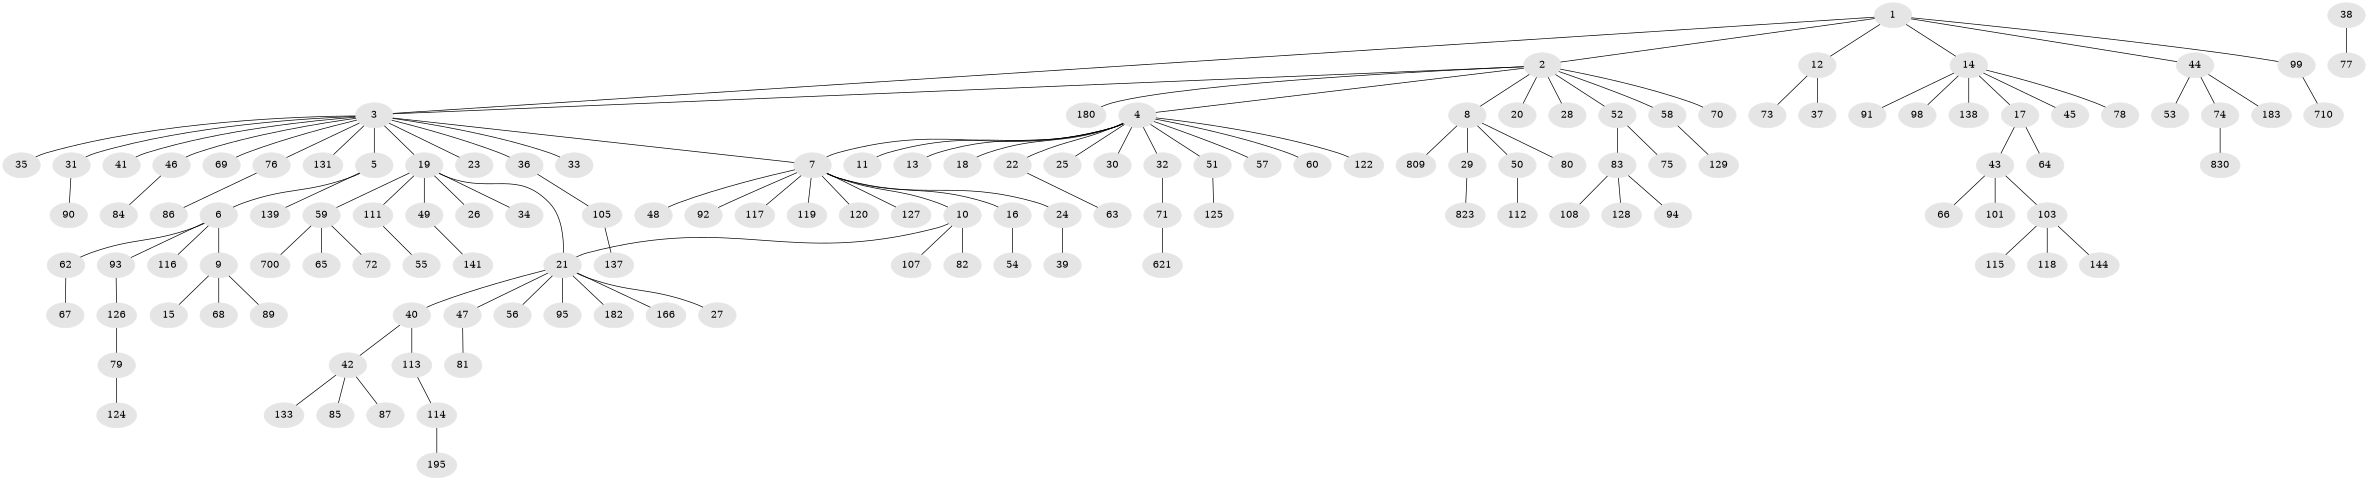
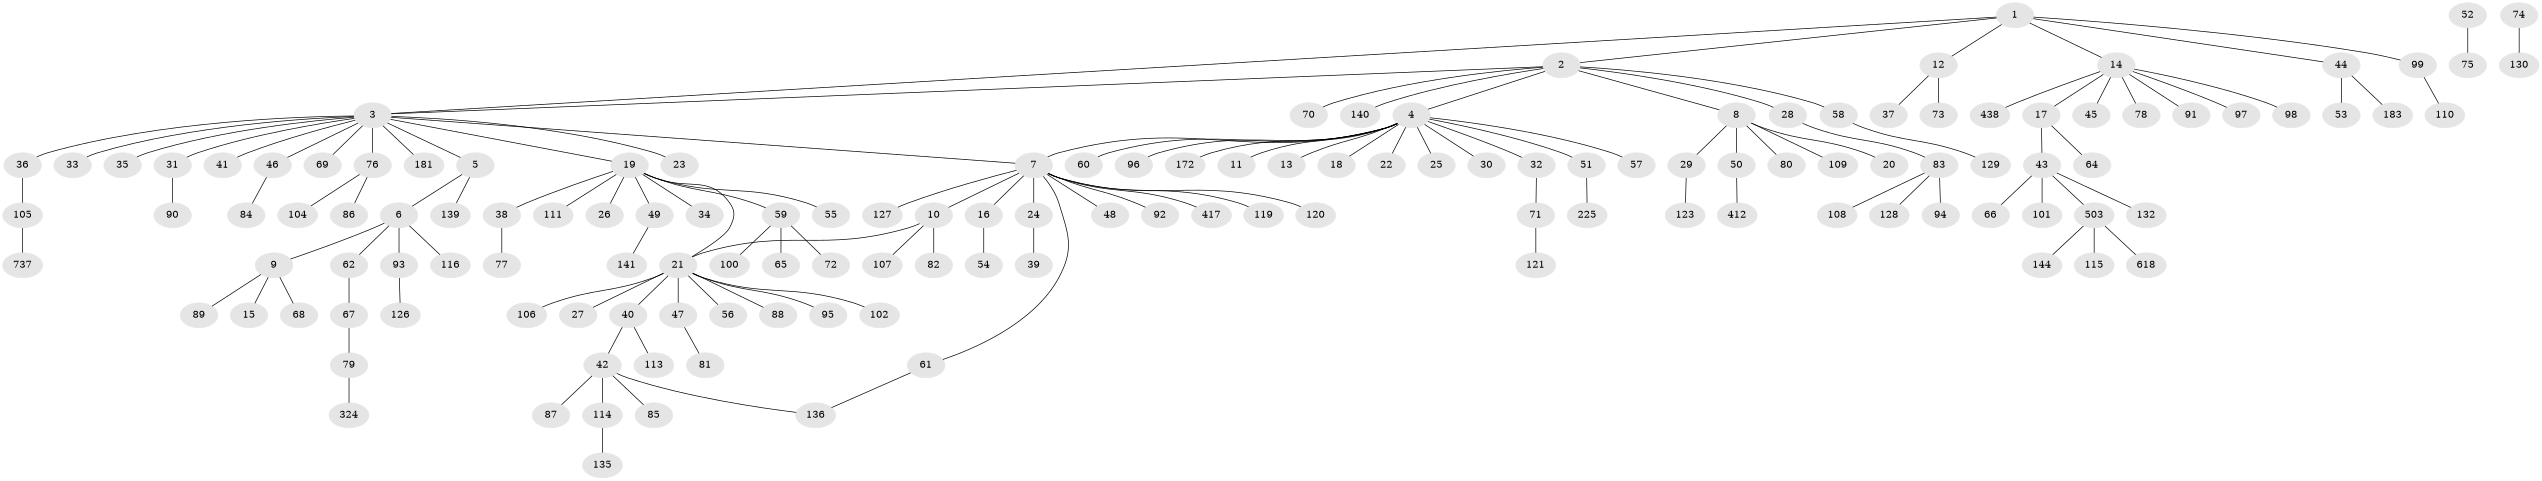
  graph {
    node [color=gray90 style=filled]
    1
    2
    3
    12
    14
    44
    99
    4
    8
    20
    28
    52
    58
    70
-   140 [label=180]
+   140
    5
    7
    19
    23
    31
    33
    35
    36
    41
    46
    69
    76
-   131
+   131 [label=181]
    37
    73
    17
    45
    78
    91
+   97
    98
-   138
+   138 [label=438]
    53
    74
    n40 [label=183]
-   110 [label=710]
+   110
    11
    13
    18
    22
    25
    30
    32
    51
    57
    60
-   122
+   96
+   122 [label=172]
    29
    50
    80
-   109 [label=809]
+   109
    75
    83
    129
    6
    139
    10
    16
    24
    48
+   61
    92
-   117
+   117 [label=417]
    119
    120
    127
    21
    26
    34
    38
    49
    55
    59
    111
    90
    105
    84
    86
-   63
+   104
    71
-   125
+   125 [label=225]
    9
    62
    93
    116
    15
    68
    89
    67
    126
    82
    107
    54
    39
-   136 [label=133]
-   123 [label=823]
-   112
+   136
+   123
+   112 [label=412]
    27
    40
    47
    56
+   88
    95
-   102 [label=182]
-   106 [label=166]
+   102
+   106
    43
    64
    66
    101
-   103
+   103 [label=503]
+   132
    77
    141
    65
    72
-   100 [label=700]
+   100
    42
    113
    81
-   121 [label=621]
-   137
+   121
+   137 [label=737]
    85
    87
    114
-   135 [label=195]
+   135
    115
-   118
+   118 [label=618]
    n135 [label=144]
-   130 [label=830]
+   130
    94
    108
    128
    79
-   124
+   124 [label=324]
    1 -- 2
    1 -- 3
    1 -- 12
    1 -- 14
    1 -- 44
    1 -- 99
    2 -- 3
    2 -- 4
    2 -- 8
-   2 -- 20
+   8 -- 20
    2 -- 28
-   2 -- 52
    2 -- 58
    2 -- 70
    2 -- 140
    3 -- 5
    3 -- 7
    3 -- 19
    3 -- 23
    3 -- 31
    3 -- 33
    3 -- 35
    3 -- 36
    3 -- 41
    3 -- 46
    3 -- 69
    3 -- 76
    3 -- 131
    12 -- 37
    12 -- 73
    14 -- 17
    14 -- 45
    14 -- 78
    14 -- 91
+   14 -- 97
    14 -- 98
    14 -- 138
    44 -- 53
-   44 -- 74
    44 -- n40
    99 -- 110
    4 -- 7
    4 -- 11
    4 -- 13
    4 -- 18
    4 -- 22
    4 -- 25
    4 -- 30
    4 -- 32
    4 -- 51
    4 -- 57
    4 -- 60
+   4 -- 96
    4 -- 122
    8 -- 29
    8 -- 50
    8 -- 80
    8 -- 109
    52 -- 75
-   52 -- 83
+   28 -- 83
    58 -- 129
    5 -- 6
    5 -- 139
    7 -- 10
    7 -- 16
    7 -- 24
    7 -- 48
+   7 -- 61
    7 -- 92
    7 -- 117
    7 -- 119
    7 -- 120
    7 -- 127
    19 -- 21
    19 -- 26
    19 -- 34
+   19 -- 38
    19 -- 49
-   111 -- 55
+   19 -- 55
    19 -- 59
    19 -- 111
    31 -- 90
    36 -- 105
    46 -- 84
    76 -- 86
+   76 -- 104
    17 -- 43
    17 -- 64
    74 -- 130
-   22 -- 63
    32 -- 71
    51 -- 125
    29 -- 123
    50 -- 112
    83 -- 94
    83 -- 108
    83 -- 128
    6 -- 9
    6 -- 62
    6 -- 93
    6 -- 116
    10 -- 21
    10 -- 82
    10 -- 107
    16 -- 54
    24 -- 39
+   61 -- 136
    21 -- 27
    21 -- 40
    21 -- 47
    21 -- 56
+   21 -- 88
    21 -- 95
    21 -- 102
    21 -- 106
    38 -- 77
    49 -- 141
    59 -- 65
    59 -- 72
    59 -- 100
    105 -- 137
    71 -- 121
    9 -- 15
    9 -- 68
    9 -- 89
    62 -- 67
    93 -- 126
-   126 -- 79
+   67 -- 79
    40 -- 42
    40 -- 113
    47 -- 81
    43 -- 66
    43 -- 101
    43 -- 103
+   43 -- 132
    103 -- 115
    103 -- 118
    103 -- n135
    42 -- 136
    42 -- 85
    42 -- 87
-   113 -- 114
+   42 -- 114
    114 -- 135
    79 -- 124
  }
